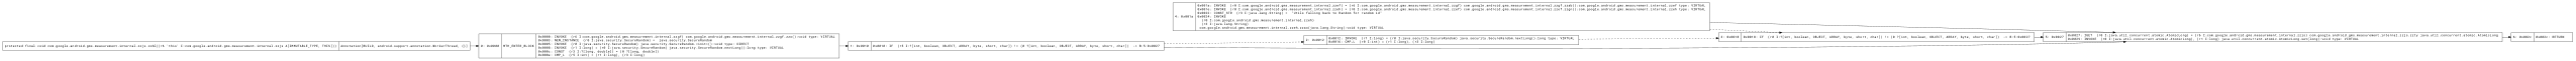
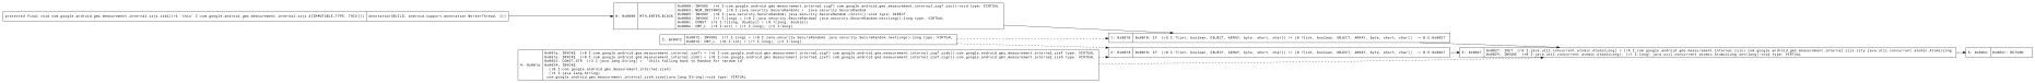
  digraph {
    fontname="Roboto Mono"
    rankdir=LR
    node [fontname="Roboto Mono" shape=record]
    edge [fontname="Roboto Mono"]
    n1 [label="{0\:\ 0x0000|MTH_ENTER_BLOCK\l|0x0000: INVOKE  (r6 I:com.google.android.gms.measurement.internal.zzgf) com.google.android.gms.measurement.internal.zzgf.zzo():void type: VIRTUAL \l0x0003: NEW_INSTANCE  (r0 I:java.security.SecureRandom) =  java.security.SecureRandom \l0x0005: INVOKE  (r0 I:java.security.SecureRandom) java.security.SecureRandom.\<init\>():void type: DIRECT \l0x0008: INVOKE  (r1 I:long) = (r0 I:java.security.SecureRandom) java.security.SecureRandom.nextLong():long type: VIRTUAL \l0x000c: CONST  (r3 I:?[long, double]) = (0 ?[long, double]) \l0x000e: CMP_L  (r5 I:int) = (r1 I:long), (r3 I:long) \l}"]
    n2 [label="{1\:\ 0x0010|0x0010: IF  (r5 I:?[int, boolean, OBJECT, ARRAY, byte, short, char]) != (0 ?[int, boolean, OBJECT, ARRAY, byte, short, char])  \-\> B:5:0x0027 \l}"]
    n3 [label="{2\:\ 0x0012|0x0012: INVOKE  (r1 I:long) = (r0 I:java.security.SecureRandom) java.security.SecureRandom.nextLong():long type: VIRTUAL \l0x0016: CMP_L  (r0 I:int) = (r1 I:long), (r3 I:long) \l}"]
    n4 [label="{5\:\ 0x0027|0x0027: IGET  (r0 I:java.util.concurrent.atomic.AtomicLong) = (r6 I:com.google.android.gms.measurement.internal.zzjs) com.google.android.gms.measurement.internal.zzjs.zzty java.util.concurrent.atomic.AtomicLong \l0x0029: INVOKE  (r0 I:java.util.concurrent.atomic.AtomicLong), (r1 I:long) java.util.concurrent.atomic.AtomicLong.set(long):void type: VIRTUAL \l}"]
    n5 [label="{3\:\ 0x0018|0x0018: IF  (r0 I:?[int, boolean, OBJECT, ARRAY, byte, short, char]) != (0 ?[int, boolean, OBJECT, ARRAY, byte, short, char])  \-\> B:5:0x0027 \l}"]
    n6 [label="{6\:\ 0x002c|0x002c: RETURN   \l}"]
    n7 [label="{4\:\ 0x001a|0x001a: INVOKE  (r0 I:com.google.android.gms.measurement.internal.zzef) = (r6 I:com.google.android.gms.measurement.internal.zzgf) com.google.android.gms.measurement.internal.zzgf.zzab():com.google.android.gms.measurement.internal.zzef type: VIRTUAL \l0x001e: INVOKE  (r0 I:com.google.android.gms.measurement.internal.zzeh) = (r0 I:com.google.android.gms.measurement.internal.zzef) com.google.android.gms.measurement.internal.zzef.zzgn():com.google.android.gms.measurement.internal.zzeh type: VIRTUAL \l0x0022: CONST_STR  (r3 I:java.lang.String) =  \"Utils falling back to Random for random id\" \l0x0024: INVOKE  \l  (r0 I:com.google.android.gms.measurement.internal.zzeh)\l  (r3 I:java.lang.String)\l com.google.android.gms.measurement.internal.zzeh.zzao(java.lang.String):void type: VIRTUAL \l}"]
    n8 [label="{protected final void com.google.android.gms.measurement.internal.zzjs.zzbl((r6 'this' I:com.google.android.gms.measurement.internal.zzjs A[IMMUTABLE_TYPE, THIS]))  | Annotation[BUILD, android.support.annotation.WorkerThread, \{\}]\l}"]
    n1 -> n2
-   n2 -> n3 [style=dashed]
+   n3 -> n2 [style=dashed]
    n2 -> n4
    n3 -> n5 [style=dashed]
    n4 -> n6
    n5 -> n4
-   n7 -> n4
+   n7 -> n4 [style=dashed]
    n7 -> n5 [style=dashed]
    n8 -> n1
  }
